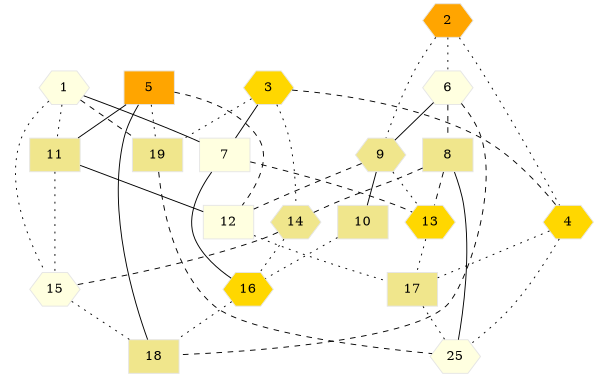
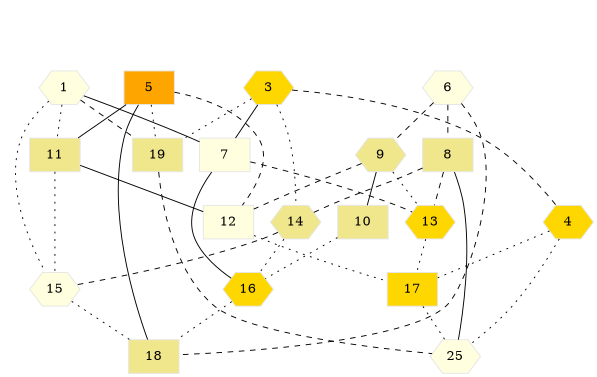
  graph {
    node [color=gray90 fillcolor=khaki shape=hexagon style=filled]
    edge [style=dotted]
    7 [fillcolor=lightyellow shape=box]
    1 [fillcolor=lightyellow]
    11 [shape=box]
    15 [fillcolor=lightyellow]
    19 [shape=box]
    13 [fillcolor=gold]
    16 [fillcolor=gold]
    12 [fillcolor=lightyellow shape=box]
    18 [shape=box]
    n10 [fillcolor=lightyellow label=25]
-   2 [fillcolor=orange]
    4 [fillcolor=gold]
    6 [fillcolor=lightyellow]
    9
-   17 [shape=box]
+   17 [fillcolor=gold shape=box]
    8 [shape=box]
    10 [shape=box]
    3 [fillcolor=gold]
    14
    5 [fillcolor=orange shape=box]
    7 -- 13 [style=dashed]
    7 -- 16 [style=solid]
    1 -- 7 [style=solid]
    1 -- 11
    1 -- 15
    1 -- 19 [style=dashed]
    11 -- 15
    11 -- 12 [style=solid]
    15 -- 18
    19 -- n10 [style=dashed]
    13 -- 17
    16 -- 18
    12 -- 17
-   2 -- 4
-   2 -- 6
-   2 -- 9
    4 -- n10
    4 -- 17
    6 -- 18 [style=dashed]
-   6 -- 9 [style=solid]
+   6 -- 9 [style=dashed]
    6 -- 8 [style=dashed]
    9 -- 13
    9 -- 12 [style=dashed]
    9 -- 10 [style=solid]
    17 -- n10
    8 -- 13 [style=dashed]
    8 -- n10 [style=solid]
    8 -- 14 [style=dashed]
    10 -- 16
    3 -- 7 [style=solid]
    3 -- 19
    3 -- 4 [style=dashed]
    3 -- 14
    14 -- 15 [style=dashed]
    14 -- 16
    5 -- 11 [style=solid]
    5 -- 19
    5 -- 12 [style=dashed]
    5 -- 18 [style=solid]
  }
